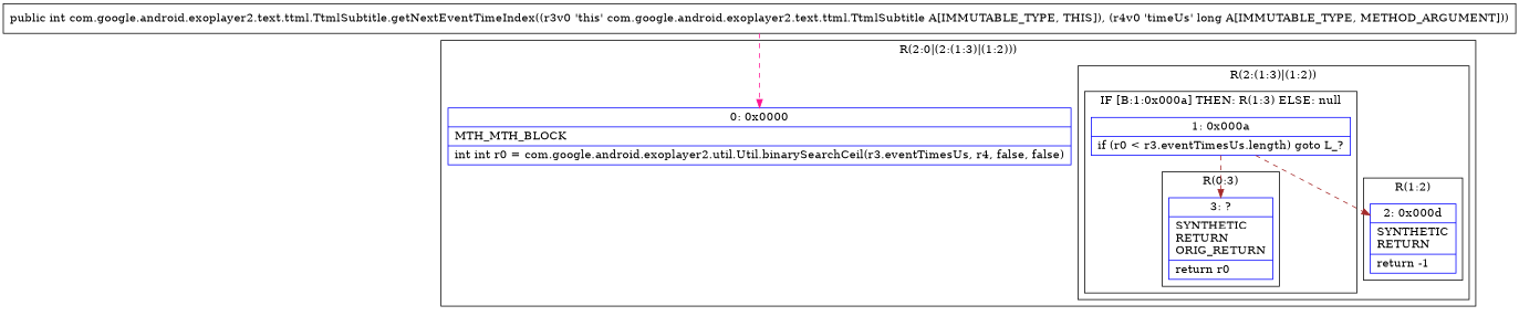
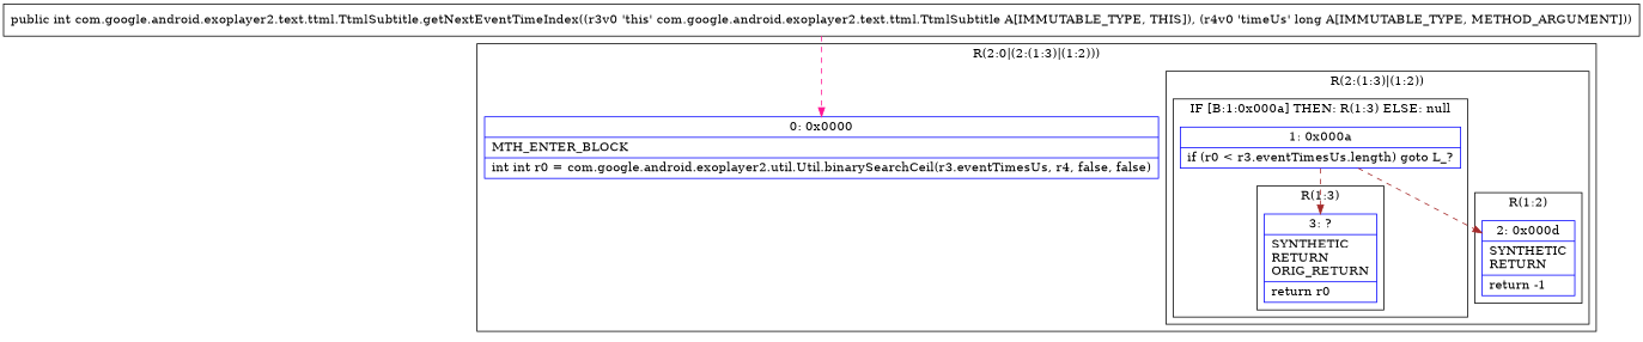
  digraph {
    node [color=blue shape=record]
    edge [arrowhead=normal color=brown style=dashed]
    n1 [label="{3\:\ ?|SYNTHETIC\lRETURN\lORIG_RETURN\l|return r0\l}"]
    n2 [label="{1\:\ 0x000a|if (r0 \< r3.eventTimesUs.length) goto L_?\l}"]
    n3 [label="{2\:\ 0x000d|SYNTHETIC\lRETURN\l|return \-1\l}"]
-   n4 [label="{0\:\ 0x0000|MTH_MTH_BLOCK\l|int int r0 = com.google.android.exoplayer2.util.Util.binarySearchCeil(r3.eventTimesUs, r4, false, false)\l}"]
+   n4 [label="{0\:\ 0x0000|MTH_ENTER_BLOCK\l|int int r0 = com.google.android.exoplayer2.util.Util.binarySearchCeil(r3.eventTimesUs, r4, false, false)\l}"]
    n5 [label="{public int com.google.android.exoplayer2.text.ttml.TtmlSubtitle.getNextEventTimeIndex((r3v0 'this' com.google.android.exoplayer2.text.ttml.TtmlSubtitle A[IMMUTABLE_TYPE, THIS]), (r4v0 'timeUs' long A[IMMUTABLE_TYPE, METHOD_ARGUMENT])) }" color=""]
    subgraph cluster_1 {
      label="R(2:0|(2:(1:3)|(1:2)))"
      n4
      subgraph cluster_2 {
        label="R(2:(1:3)|(1:2))"
        subgraph cluster_3 {
          label="IF [B:1:0x000a] THEN: R(1:3) ELSE: null"
          n2
          subgraph cluster_4 {
-           label="R(0:3)"
+           label="R(1:3)"
            n1
          }
        }
        subgraph cluster_5 {
          label="R(1:2)"
          n3
        }
      }
    }
    n2 -> n1
    n2 -> n3
    n5 -> n4 [color=deeppink]
  }
